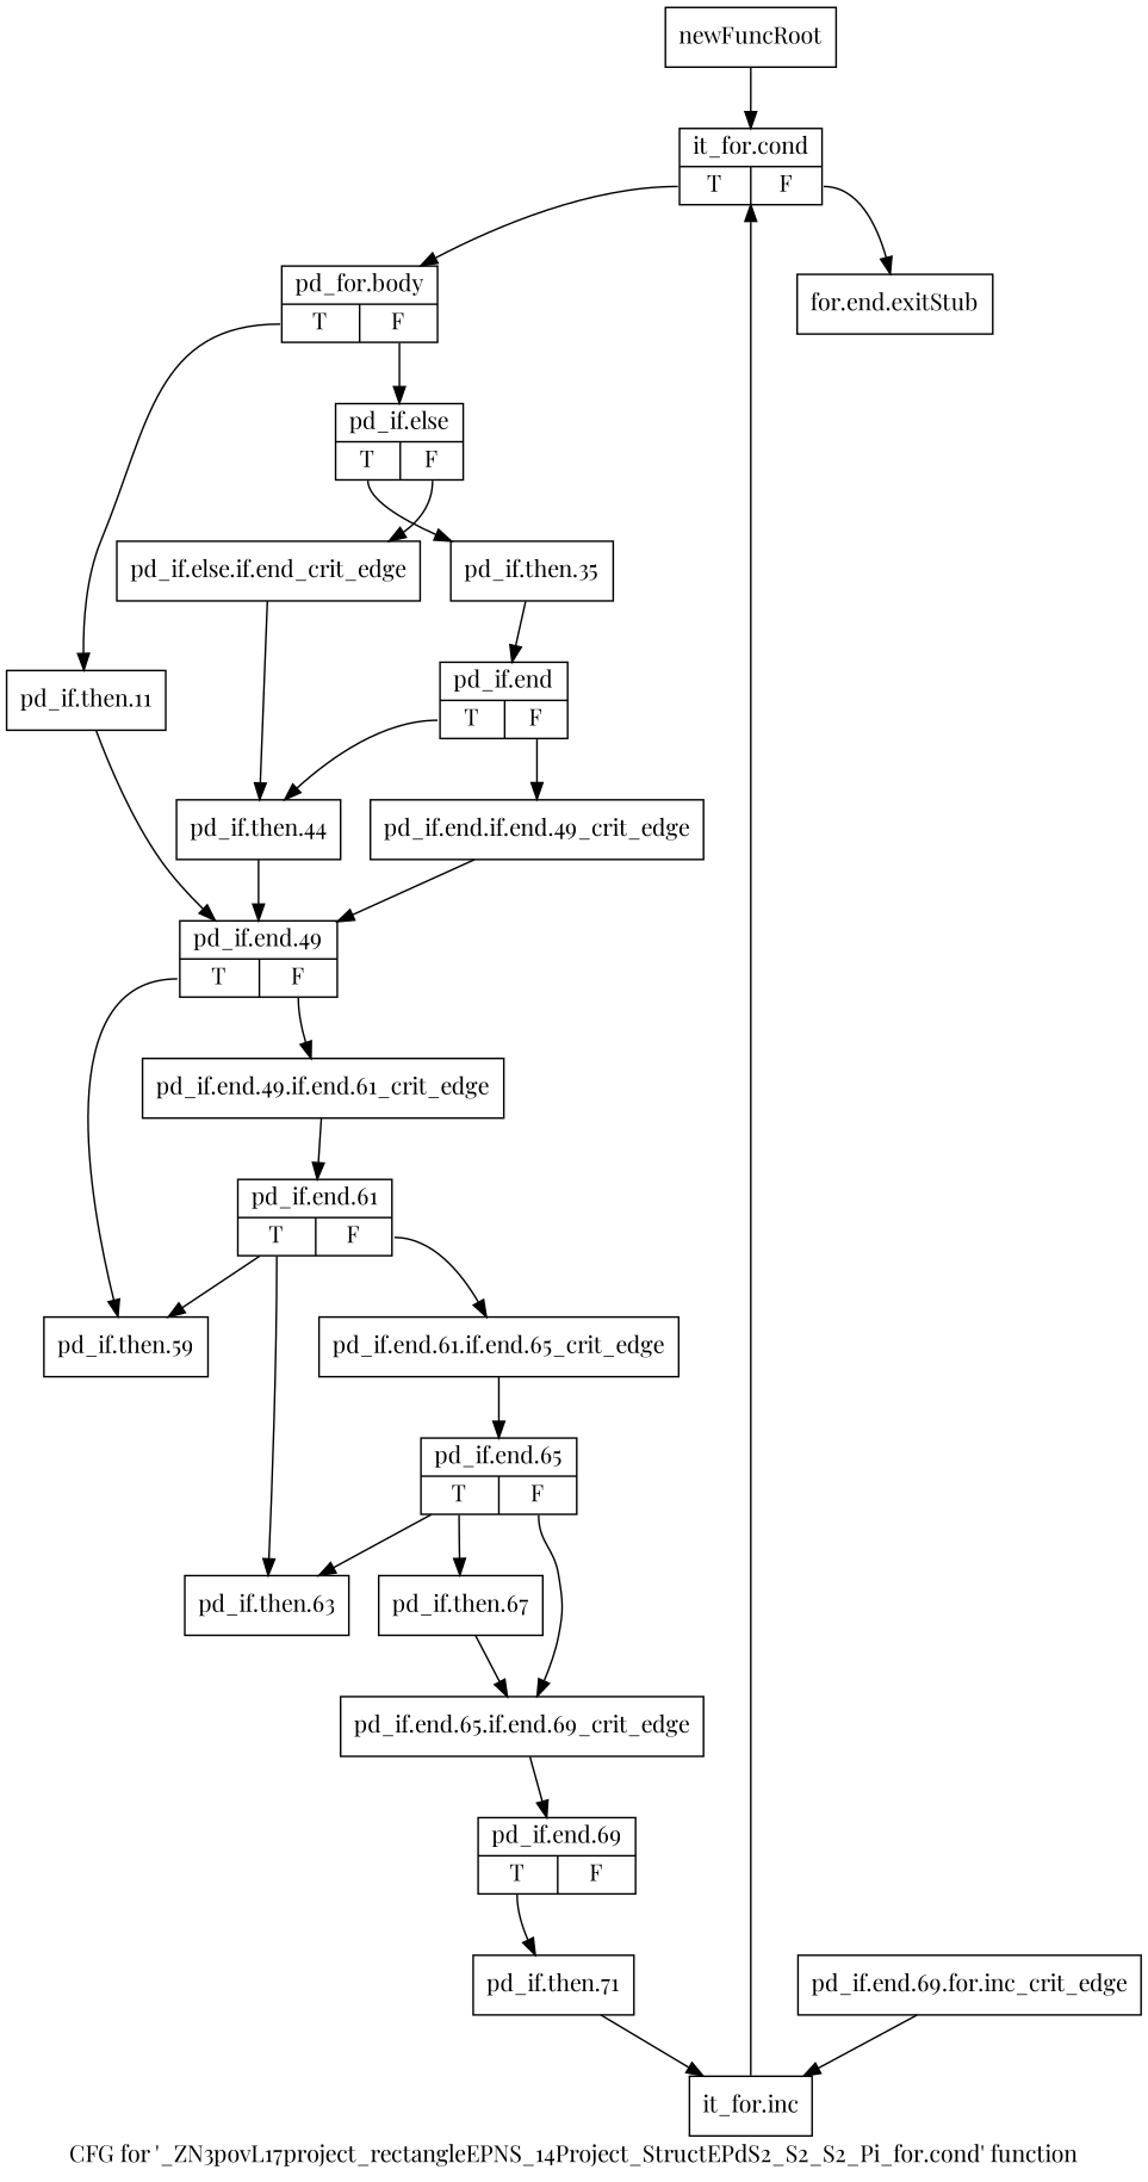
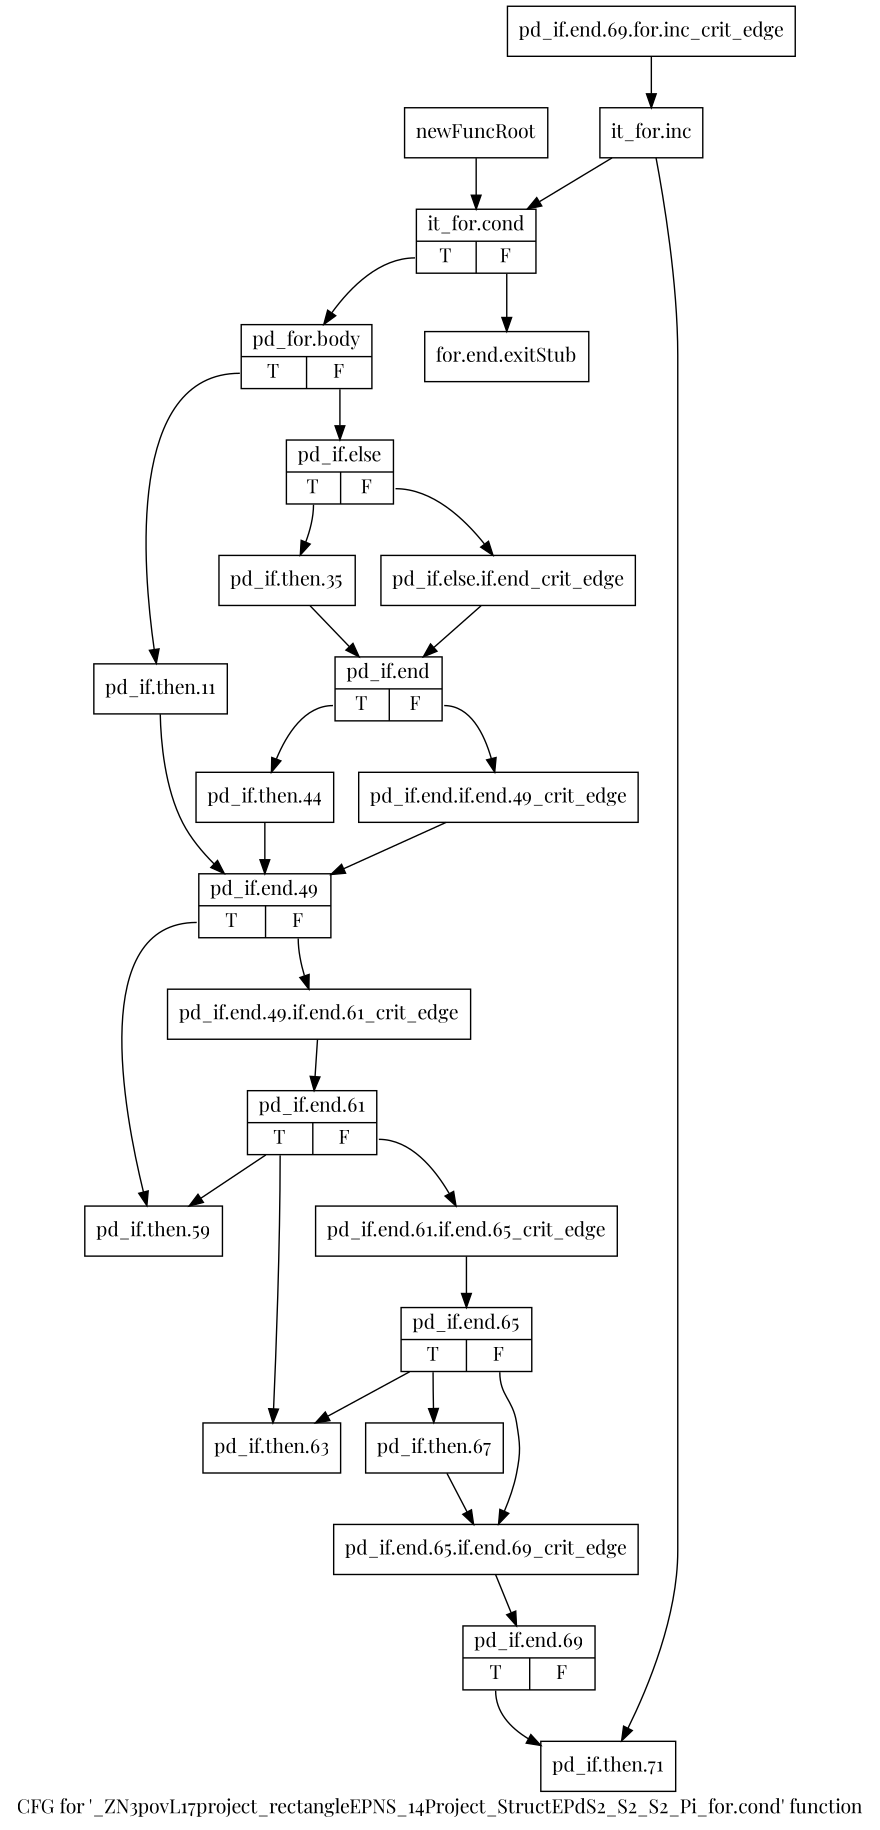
  digraph {
    fontname="Playfair Display"
    label="CFG for '_ZN3povL17project_rectangleEPNS_14Project_StructEPdS2_S2_S2_Pi_for.cond' function"
    node [fontname="Playfair Display" shape=record]
    edge [fontname="Playfair Display"]
    n1 [label="{newFuncRoot}"]
    n2 [label="{it_for.cond|{<s0>T|<s1>F}}"]
    n3 [label="{for.end.exitStub}"]
    n4 [label="{pd_for.body|{<s0>T|<s1>F}}"]
    n5 [label="{pd_if.then.11}"]
    n6 [label="{pd_if.else|{<s0>T|<s1>F}}"]
    n7 [label="{pd_if.end.49|{<s0>T|<s1>F}}"]
    n8 [label="{pd_if.then.35}"]
    n9 [label="{pd_if.else.if.end_crit_edge}"]
    n10 [label="{pd_if.then.59}"]
    n11 [label="{pd_if.end.49.if.end.61_crit_edge}"]
    n12 [label="{pd_if.end|{<s0>T|<s1>F}}"]
    n13 [label="{pd_if.then.44}"]
    n14 [label="{pd_if.end.if.end.49_crit_edge}"]
    n15 [label="{pd_if.end.61|{<s0>T|<s1>F}}"]
    n16 [label="{pd_if.then.63}"]
    n17 [label="{pd_if.end.61.if.end.65_crit_edge}"]
    n18 [label="{pd_if.end.65|{<s0>T|<s1>F}}"]
    n19 [label="{pd_if.then.67}"]
    n20 [label="{pd_if.end.65.if.end.69_crit_edge}"]
    n21 [label="{pd_if.end.69|{<s0>T|<s1>F}}"]
    n22 [label="{pd_if.then.71}"]
    n23 [label="{it_for.inc}"]
    n24 [label="{pd_if.end.69.for.inc_crit_edge}"]
    n1 -> n2
    n2 -> n3 [tailport=s1]
    n2 -> n4 [tailport=s0]
    n4 -> n5 [tailport=s0]
    n4 -> n6 [tailport=s1]
    n5 -> n7
    n6 -> n8 [tailport=s0]
    n6 -> n9 [tailport=s1]
    n7 -> n10 [tailport=s0]
    n7 -> n11 [tailport=s1]
    n8 -> n12
-   n9 -> n13
+   n9 -> n12
    n11 -> n15
    n12 -> n13 [tailport=s0]
    n12 -> n14 [tailport=s1]
    n13 -> n7
    n14 -> n7
    n15 -> n10
    n15 -> n16 [tailport=s0]
    n15 -> n17 [tailport=s1]
    n17 -> n18
    n18 -> n16
    n18 -> n19 [tailport=s0]
    n18 -> n20 [tailport=s1]
    n19 -> n20
    n20 -> n21
    n21 -> n22 [tailport=s0]
-   n22 -> n23
+   n23 -> n22
    n23 -> n2
    n24 -> n23
  }
